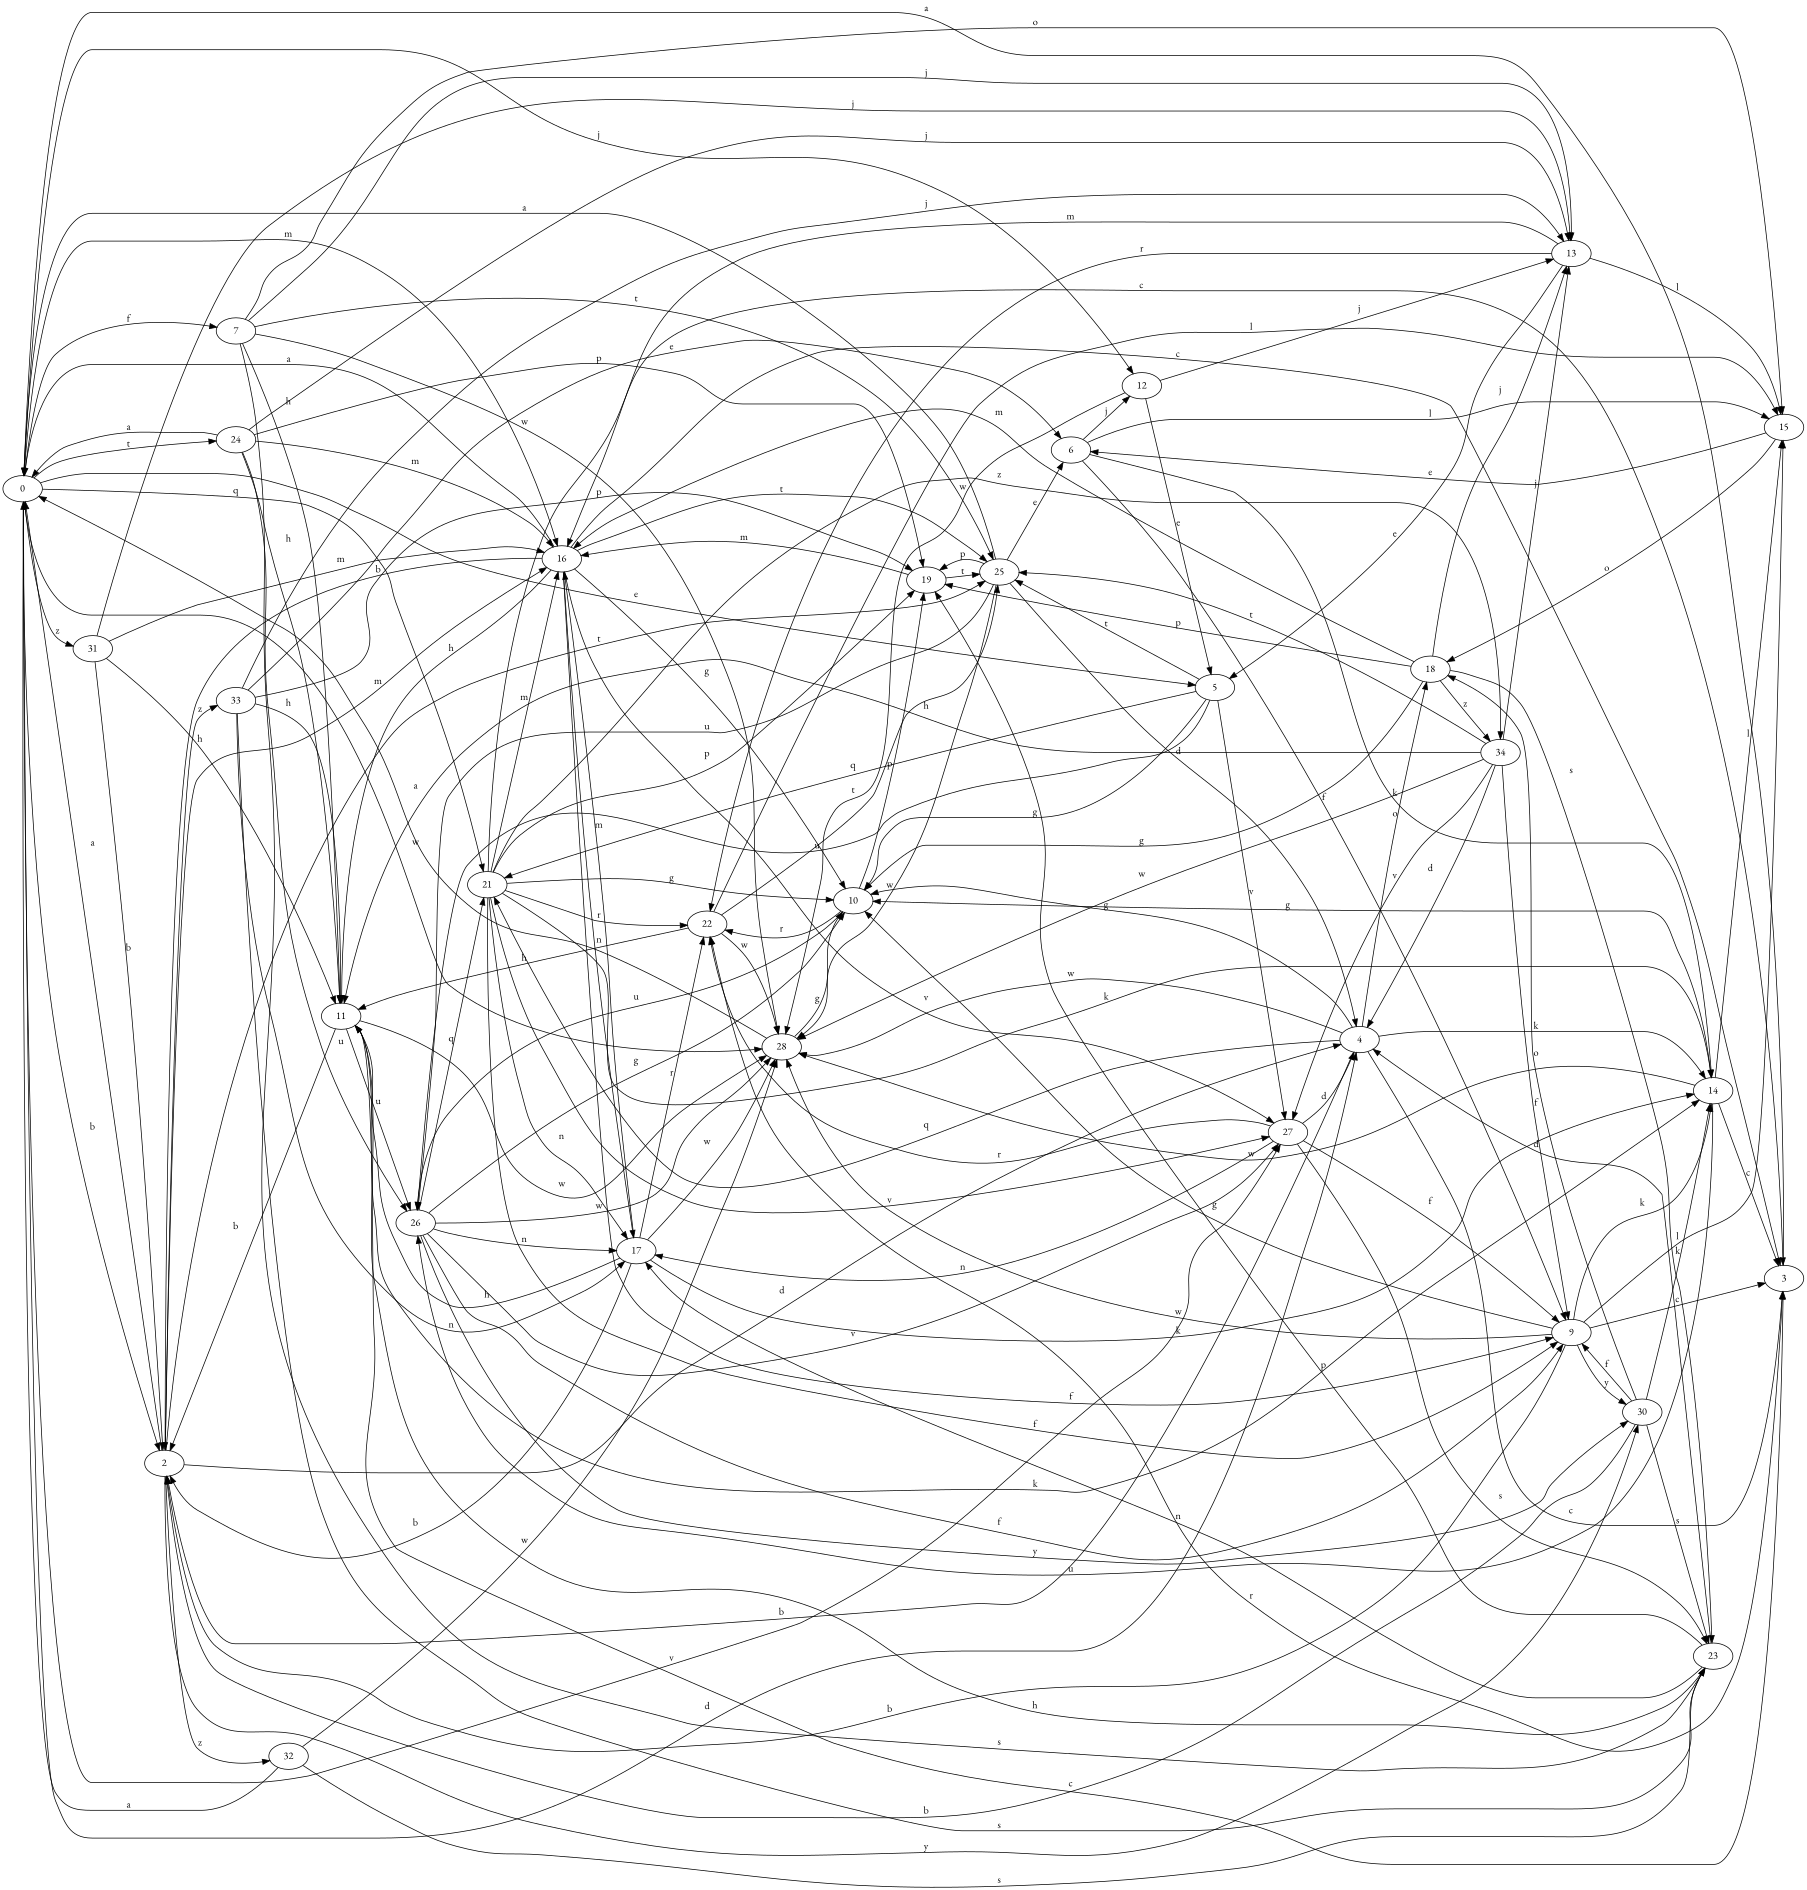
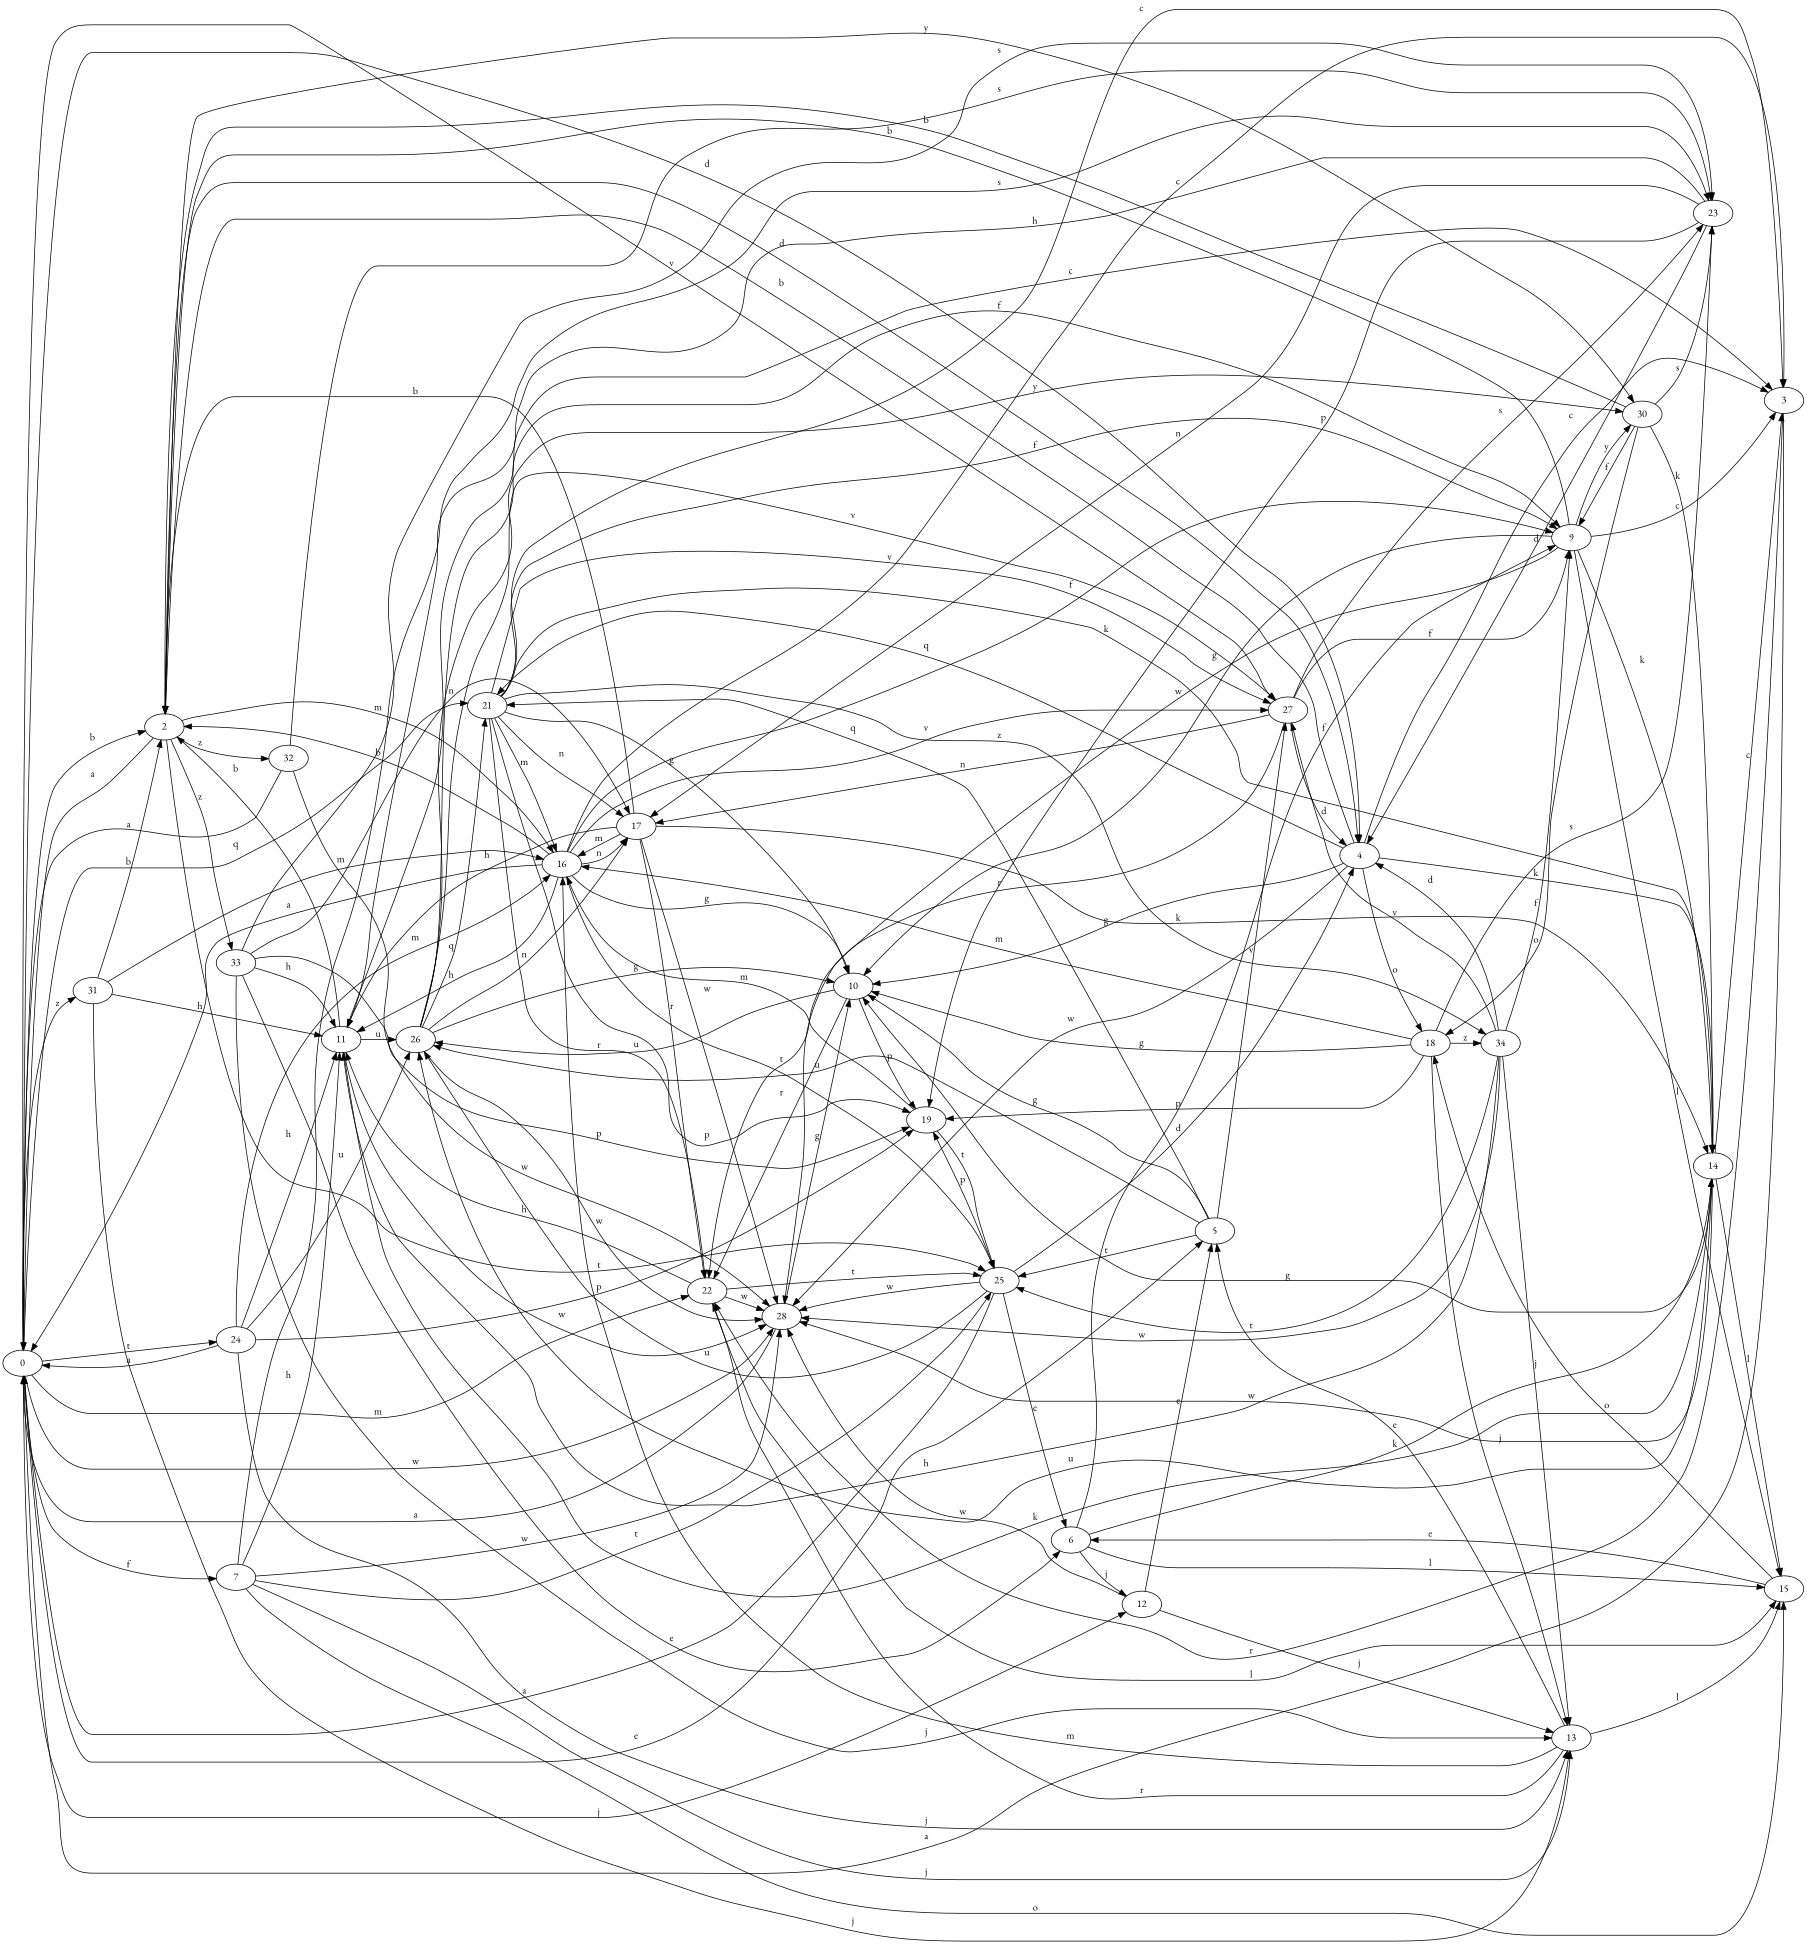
  strict digraph {
    fontname="EB Garamond"
    rankdir=LR
    node [fontname="EB Garamond"]
    edge [fontname="EB Garamond"]
    0
    2
    4
    5
    7
    12
    16
    21
    24
    27
    28
    31
    25
    30
    32
    33
    3
    10
    14
    18
    26
    15
    11
    13
    23
    9
    17
    22
    19
    34
    6
    0 -> 2 [label=b]
    0 -> 4 [label=d]
    0 -> 5 [label=e]
    0 -> 7 [label=f]
    0 -> 12 [label=j]
-   0 -> 16 [label=m]
+   0 -> 22 [label=m]
    0 -> 21 [label=q]
    0 -> 24 [label=t]
    0 -> 27 [label=v]
    0 -> 28 [label=w]
    0 -> 31 [label=z]
    2 -> 0 [label=a]
    2 -> 4 [label=d]
    2 -> 16 [label=m]
    2 -> 25 [label=t]
    2 -> 30 [label=y]
    2 -> 32 [label=z]
    2 -> 33 [label=z]
    4 -> 2 [label=b]
    4 -> 21 [label=q]
    4 -> 28 [label=w]
    4 -> 3 [label=c]
    4 -> 10 [label=g]
    4 -> 14 [label=k]
    4 -> 18 [label=o]
    5 -> 21 [label=q]
    5 -> 27 [label=v]
    5 -> 25 [label=t]
    5 -> 10 [label=g]
    5 -> 26 [label=u]
    7 -> 28 [label=w]
    7 -> 25 [label=t]
    7 -> 15 [label=o]
    7 -> 11 [label=h]
    7 -> 13 [label=j]
    7 -> 23 [label=s]
    12 -> 5 [label=e]
    12 -> 28 [label=w]
    12 -> 13 [label=j]
    16 -> 0 [label=a]
    16 -> 2 [label=b]
    16 -> 27 [label=v]
    16 -> 25 [label=t]
    16 -> 3 [label=c]
    16 -> 10 [label=g]
    16 -> 11 [label=h]
    16 -> 9 [label=f]
    16 -> 17 [label=n]
    21 -> 16 [label=m]
    21 -> 27 [label=v]
    21 -> 3 [label=c]
    21 -> 10 [label=g]
    21 -> 14 [label=k]
    21 -> 9 [label=f]
    21 -> 17 [label=n]
    21 -> 22 [label=r]
    21 -> 19 [label=p]
    21 -> 34 [label=z]
    24 -> 0 [label=a]
    24 -> 16 [label=m]
    24 -> 26 [label=u]
    24 -> 11 [label=h]
    24 -> 13 [label=j]
    24 -> 19 [label=p]
    27 -> 4 [label=d]
    27 -> 23 [label=s]
    27 -> 9 [label=f]
    27 -> 17 [label=n]
    27 -> 22 [label=r]
    28 -> 0 [label=a]
    28 -> 10 [label=g]
    31 -> 2 [label=b]
    31 -> 16 [label=m]
    31 -> 11 [label=h]
    31 -> 13 [label=j]
    25 -> 0 [label=a]
    25 -> 4 [label=d]
    25 -> 28 [label=w]
    25 -> 26 [label=u]
    25 -> 19 [label=p]
    25 -> 6 [label=e]
    30 -> 2 [label=b]
    30 -> 14 [label=k]
    30 -> 18 [label=o]
    30 -> 23 [label=s]
    30 -> 9 [label=f]
    32 -> 0 [label=a]
    32 -> 28 [label=w]
    32 -> 23 [label=s]
    33 -> 11 [label=h]
    33 -> 13 [label=j]
    33 -> 23 [label=s]
    33 -> 17 [label=n]
    33 -> 19 [label=p]
    33 -> 6 [label=e]
    3 -> 0 [label=a]
    3 -> 22 [label=r]
    10 -> 26 [label=u]
    10 -> 22 [label=r]
    10 -> 19 [label=p]
    14 -> 28 [label=w]
    14 -> 3 [label=c]
    14 -> 10 [label=g]
    14 -> 26 [label=u]
    14 -> 15 [label=l]
    18 -> 16 [label=m]
    18 -> 10 [label=g]
    18 -> 13 [label=j]
    18 -> 23 [label=s]
    18 -> 19 [label=p]
    18 -> 34 [label=z]
    26 -> 21 [label=q]
    26 -> 27 [label=v]
    26 -> 28 [label=w]
    26 -> 30 [label=y]
    26 -> 10 [label=g]
    26 -> 9 [label=f]
    26 -> 17 [label=n]
    15 -> 18 [label=o]
    15 -> 6 [label=e]
    11 -> 2 [label=b]
    11 -> 28 [label=w]
    11 -> 3 [label=c]
    11 -> 14 [label=k]
    11 -> 26 [label=u]
    13 -> 5 [label=e]
    13 -> 16 [label=m]
    13 -> 15 [label=l]
    13 -> 22 [label=r]
    23 -> 4 [label=d]
    23 -> 11 [label=h]
    23 -> 17 [label=n]
    23 -> 19 [label=p]
    9 -> 2 [label=b]
    9 -> 28 [label=w]
    9 -> 30 [label=y]
    9 -> 3 [label=c]
    9 -> 10 [label=g]
    9 -> 14 [label=k]
    9 -> 15 [label=l]
    17 -> 2 [label=b]
    17 -> 16 [label=m]
    17 -> 28 [label=w]
    17 -> 14 [label=k]
    17 -> 11 [label=h]
    17 -> 22 [label=r]
    22 -> 28 [label=w]
    22 -> 25 [label=t]
    22 -> 15 [label=l]
    22 -> 11 [label=h]
    19 -> 16 [label=m]
    19 -> 25 [label=t]
    34 -> 4 [label=d]
    34 -> 27 [label=v]
    34 -> 28 [label=w]
    34 -> 25 [label=t]
    34 -> 11 [label=h]
    34 -> 13 [label=j]
    34 -> 9 [label=f]
    6 -> 12 [label=j]
    6 -> 14 [label=k]
    6 -> 15 [label=l]
    6 -> 9 [label=f]
  }
